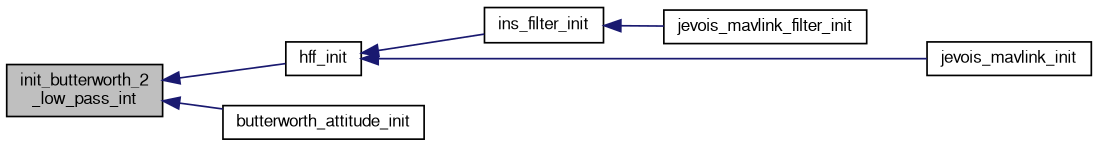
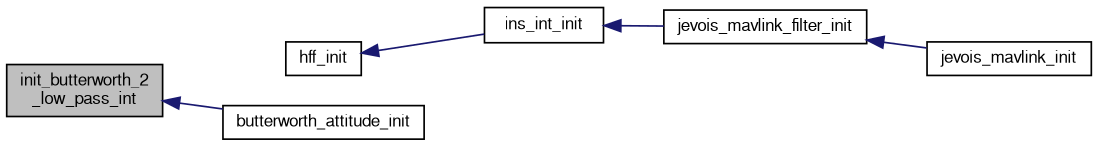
  digraph {
    rankdir=LR
    node [color=black fillcolor=white fontname=FreeSans fontsize=10 shape=record style=filled]
    edge [color=midnightblue dir=back fontname=FreeSans fontsize=10 labelfontname=FreeSans labelfontsize=10 style=solid]
    n1 [fillcolor=grey75 fontcolor=black height=0.2 label="init_butterworth_2\l_low_pass_int" width=0.4]
    n2 [height=0.2 label=hff_init width=0.4]
    n3 [height=0.2 label=butterworth_attitude_init width=0.4]
-   n4 [height=0.2 label=ins_filter_init width=0.4]
+   n4 [height=0.2 label=ins_int_init width=0.4]
    n5 [height=0.2 label=jevois_mavlink_filter_init width=0.4]
    n6 [height=0.2 label=jevois_mavlink_init width=0.4]
-   n1 -> n2
    n1 -> n3
    n2 -> n4
    n4 -> n5
-   n2 -> n6
+   n5 -> n6
  }
